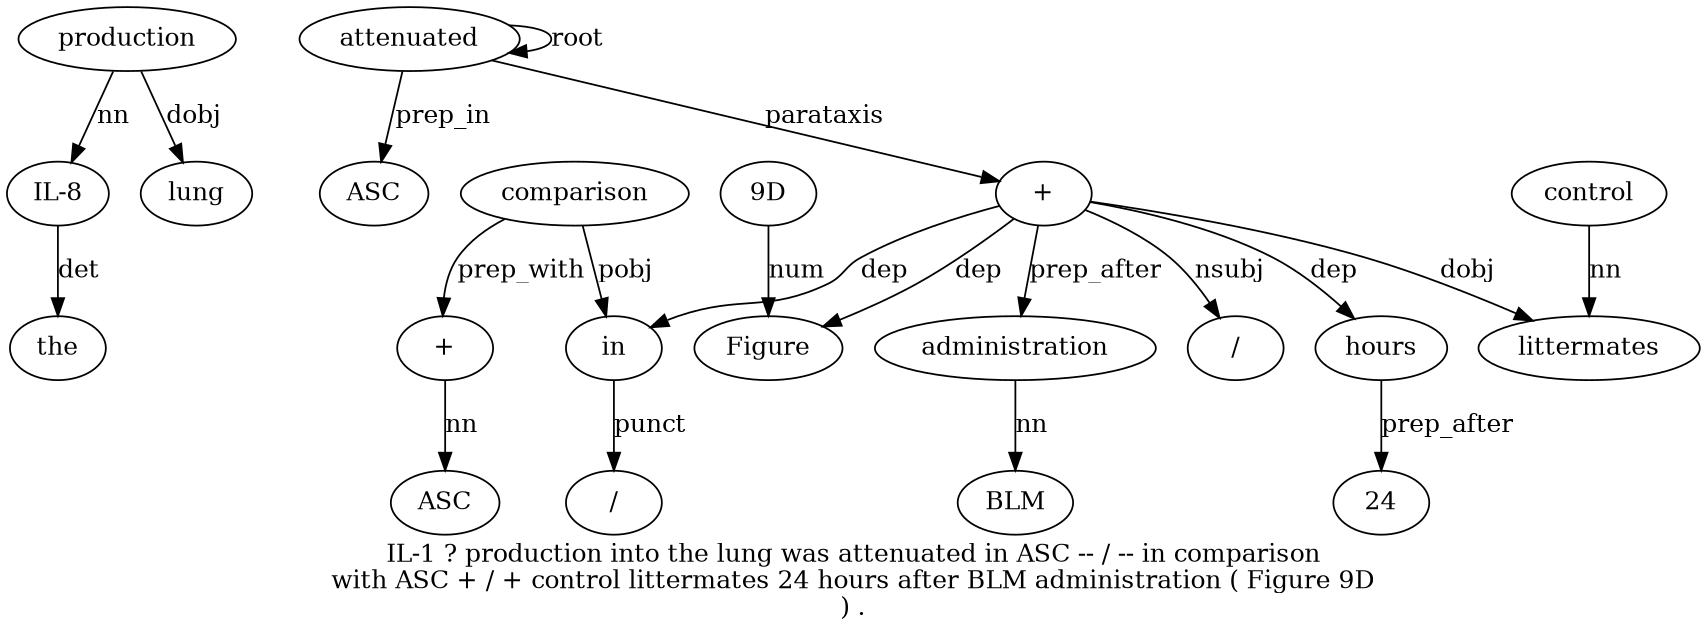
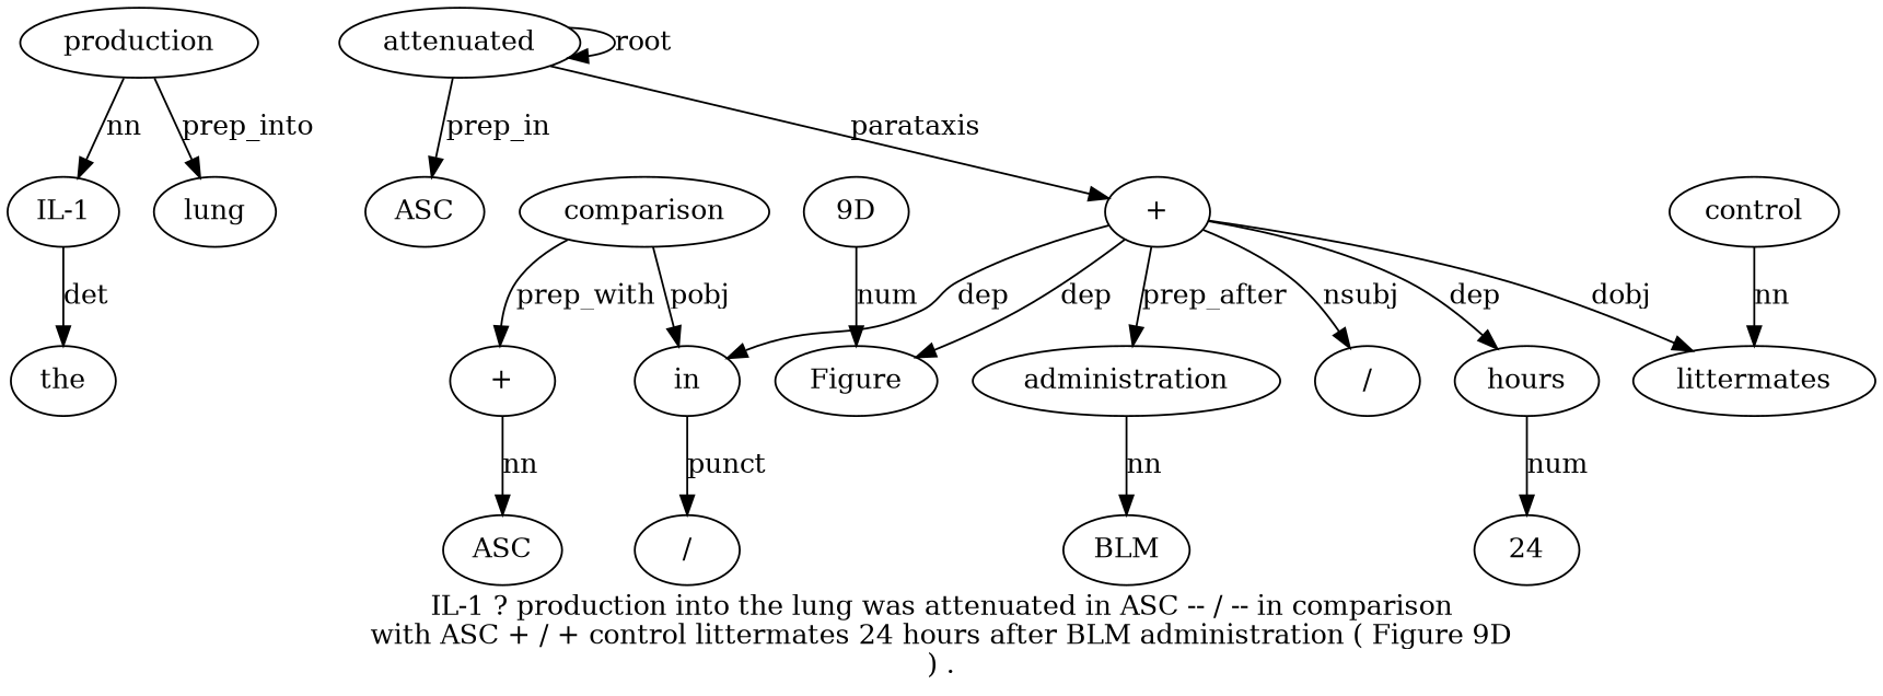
  digraph {
    label="IL-1 ? production into the lung was attenuated in ASC -- / -- in comparison\nwith ASC + / + control littermates 24 hours after BLM administration ( Figure 9D\n) ."
    node [fillcolor=white style=filled]
    n1 [label=production]
-   n2 [label="IL-8"]
+   n2 [label="IL-1"]
    n3 [label=lung]
    n4 [label=the]
    n5 [label=attenuated]
    n6 [label=ASC]
    n7 [label="+"]
    n8 [label="/"]
    n9 [label=in]
    n10 [label=littermates]
    n11 [label=hours]
    n12 [label=administration]
    n13 [label=Figure]
    n14 [label="/"]
    n15 [label=24]
    n16 [label=BLM]
    n17 [label=comparison]
    n18 [label="+"]
    n19 [label=ASC]
    n20 [label=control]
    n21 [label="9D"]
    n1 -> n2 [label=nn]
-   n1 -> n3 [label=dobj]
+   n1 -> n3 [label=prep_into]
    n2 -> n4 [label=det]
    n5 -> n5 [label=root]
    n5 -> n6 [label=prep_in]
    n5 -> n7 [label=parataxis]
    n7 -> n8 [label=nsubj]
    n7 -> n9 [label=dep]
    n7 -> n10 [label=dobj]
    n7 -> n11 [label=dep]
    n7 -> n12 [label=prep_after]
    n7 -> n13 [label=dep]
    n9 -> n14 [label=punct]
-   n11 -> n15 [label=prep_after]
+   n11 -> n15 [label=num]
    n12 -> n16 [label=nn]
    n17 -> n9 [label=pobj]
    n17 -> n18 [label=prep_with]
    n18 -> n19 [label=nn]
    n20 -> n10 [label=nn]
    n21 -> n13 [label=num]
  }
